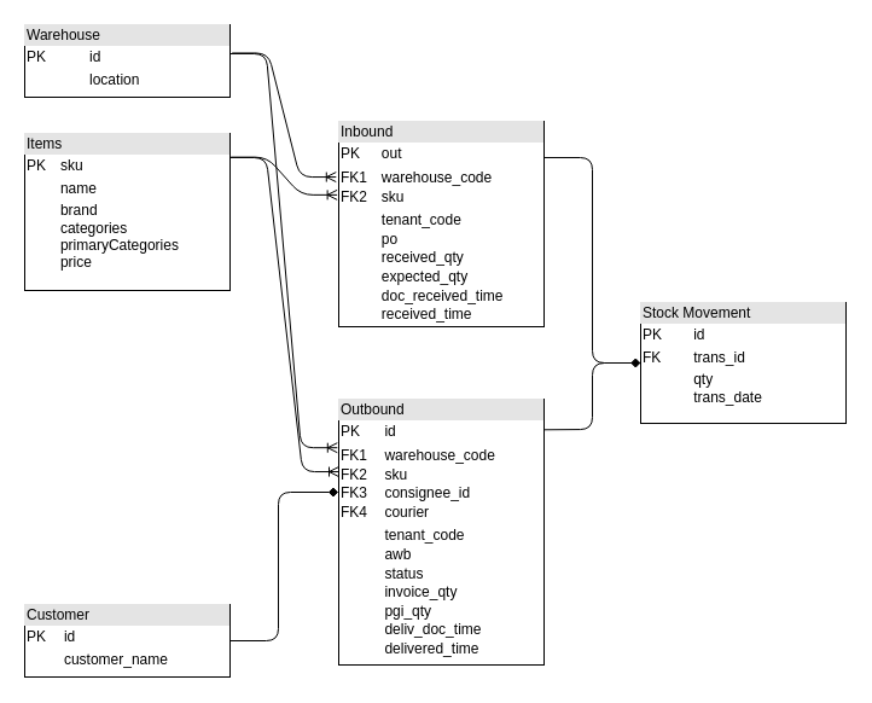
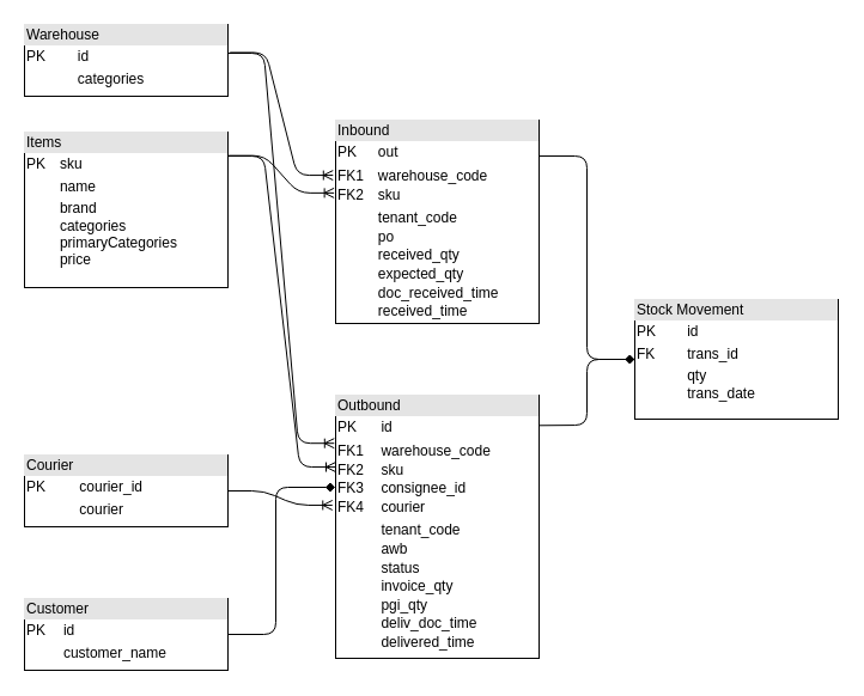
  <mxCell id="0" />
  <mxCell id="1" parent="0" />
  <mxCell id="2" value="&lt;div style=&quot;box-sizing: border-box ; width: 100% ; background: #e4e4e4 ; padding: 2px&quot;&gt;Stock Movement&lt;/div&gt;&lt;table style=&quot;width: 100% ; font-size: 1em&quot; cellpadding=&quot;2&quot; cellspacing=&quot;0&quot;&gt;&lt;tbody&gt;&lt;tr&gt;&lt;td&gt;PK&lt;/td&gt;&lt;td&gt;id&lt;/td&gt;&lt;/tr&gt;&lt;tr&gt;&lt;td&gt;FK&lt;/td&gt;&lt;td&gt;trans_id&lt;/td&gt;&lt;/tr&gt;&lt;tr&gt;&lt;td&gt;&lt;/td&gt;&lt;td&gt;qty&lt;br&gt;trans_date&lt;/td&gt;&lt;/tr&gt;&lt;/tbody&gt;&lt;/table&gt;" style="verticalAlign=top;align=left;overflow=fill;html=1;" vertex="1" parent="1"><mxGeometry x="530" y="250" width="170" height="100" as="geometry" /></mxCell>
  <mxCell id="3" value="&lt;div style=&quot;box-sizing: border-box ; width: 100% ; background: #e4e4e4 ; padding: 2px&quot;&gt;Inbound&lt;/div&gt;&lt;table style=&quot;width: 100% ; font-size: 1em&quot; cellpadding=&quot;2&quot; cellspacing=&quot;0&quot;&gt;&lt;tbody style=&quot;line-height: 130%&quot;&gt;&lt;tr&gt;&lt;td&gt;PK&lt;/td&gt;&lt;td&gt;out&lt;/td&gt;&lt;/tr&gt;&lt;tr&gt;&lt;td&gt;&lt;div&gt;&lt;span style=&quot;font-size: 1em&quot;&gt;FK1&lt;/span&gt;&lt;/div&gt;&lt;div&gt;FK2&lt;/div&gt;&lt;/td&gt;&lt;td&gt;&lt;div&gt;&lt;span style=&quot;font-size: 1em&quot;&gt;warehouse_code&lt;/span&gt;&lt;/div&gt;&lt;div&gt;&lt;span style=&quot;font-size: 1em&quot;&gt;sku&lt;/span&gt;&lt;/div&gt;&lt;/td&gt;&lt;/tr&gt;&lt;tr&gt;&lt;td&gt;&lt;br&gt;&lt;/td&gt;&lt;td&gt;tenant_code&lt;br&gt;po&lt;br&gt;received_qty&lt;br&gt;expected_qty&lt;br&gt;doc_received_time&lt;br&gt;received_time&lt;/td&gt;&lt;/tr&gt;&lt;/tbody&gt;&lt;/table&gt;" style="verticalAlign=top;align=left;overflow=fill;html=1;" vertex="1" parent="1"><mxGeometry x="280" y="100" width="170" height="170" as="geometry" /></mxCell>
  <mxCell id="4" value="&lt;div style=&quot;box-sizing: border-box ; width: 100% ; background: #e4e4e4 ; padding: 2px&quot;&gt;Outbound&lt;/div&gt;&lt;table style=&quot;width: 100% ; font-size: 1em&quot; cellpadding=&quot;2&quot; cellspacing=&quot;0&quot;&gt;&lt;tbody style=&quot;line-height: 130%&quot;&gt;&lt;tr&gt;&lt;td&gt;PK&lt;/td&gt;&lt;td&gt;id&lt;/td&gt;&lt;/tr&gt;&lt;tr&gt;&lt;td&gt;&lt;div&gt;&lt;span style=&quot;font-size: 1em&quot;&gt;FK1&lt;/span&gt;&lt;/div&gt;&lt;div&gt;FK2&lt;/div&gt;&lt;div&gt;FK3&lt;/div&gt;&lt;div&gt;FK4&lt;/div&gt;&lt;/td&gt;&lt;td&gt;&lt;div&gt;&lt;span style=&quot;font-size: 1em&quot;&gt;warehouse_code&lt;/span&gt;&lt;/div&gt;&lt;div&gt;&lt;span style=&quot;font-size: 1em&quot;&gt;sku&lt;/span&gt;&lt;/div&gt;&lt;div&gt;&lt;span style=&quot;font-size: 1em&quot;&gt;consignee_id&lt;/span&gt;&lt;/div&gt;&lt;div&gt;&lt;span style=&quot;font-size: 1em&quot;&gt;courier&lt;/span&gt;&lt;/div&gt;&lt;/td&gt;&lt;/tr&gt;&lt;tr&gt;&lt;td&gt;&lt;br&gt;&lt;/td&gt;&lt;td&gt;tenant_code&lt;br&gt;awb&lt;br&gt;status&lt;br&gt;invoice_qty&lt;br&gt;pgi_qty&lt;br&gt;deliv_doc_time&lt;br&gt;delivered_time&lt;br&gt;&lt;/td&gt;&lt;/tr&gt;&lt;/tbody&gt;&lt;/table&gt;" style="verticalAlign=top;align=left;overflow=fill;html=1;" vertex="1" parent="1"><mxGeometry x="280" y="330" width="170" height="220" as="geometry" /></mxCell>
  <mxCell id="5" value="&lt;div style=&quot;box-sizing: border-box ; width: 100% ; background: #e4e4e4 ; padding: 2px&quot;&gt;Items&lt;/div&gt;&lt;table style=&quot;width: 100% ; font-size: 1em&quot; cellpadding=&quot;2&quot; cellspacing=&quot;0&quot;&gt;&lt;tbody&gt;&lt;tr&gt;&lt;td&gt;PK&lt;/td&gt;&lt;td&gt;sku&lt;/td&gt;&lt;/tr&gt;&lt;tr&gt;&lt;td&gt;&lt;br&gt;&lt;/td&gt;&lt;td&gt;name&lt;/td&gt;&lt;/tr&gt;&lt;tr&gt;&lt;td&gt;&lt;/td&gt;&lt;td&gt;brand&lt;br&gt;categories&lt;br&gt;primaryCategories&lt;br&gt;price&lt;/td&gt;&lt;/tr&gt;&lt;/tbody&gt;&lt;/table&gt;" style="verticalAlign=top;align=left;overflow=fill;html=1;" vertex="1" parent="1"><mxGeometry x="20" y="110" width="170" height="130" as="geometry" /></mxCell>
- <mxCell id="6" value="&lt;div style=&quot;box-sizing: border-box ; width: 100% ; background: #e4e4e4 ; padding: 2px&quot;&gt;Warehouse&lt;/div&gt;&lt;table style=&quot;width: 100% ; font-size: 1em&quot; cellpadding=&quot;2&quot; cellspacing=&quot;0&quot;&gt;&lt;tbody&gt;&lt;tr&gt;&lt;td&gt;PK&lt;/td&gt;&lt;td&gt;id&lt;/td&gt;&lt;/tr&gt;&lt;tr&gt;&lt;td&gt;&lt;br&gt;&lt;/td&gt;&lt;td&gt;location&lt;/td&gt;&lt;/tr&gt;&lt;tr&gt;&lt;td&gt;&lt;/td&gt;&lt;td&gt;&lt;br&gt;&lt;/td&gt;&lt;/tr&gt;&lt;/tbody&gt;&lt;/table&gt;" style="verticalAlign=top;align=left;overflow=fill;html=1;" vertex="1" parent="1"><mxGeometry x="20" y="20" width="170" height="60" as="geometry" /></mxCell>
+ <mxCell id="6" value="&lt;div style=&quot;box-sizing: border-box ; width: 100% ; background: #e4e4e4 ; padding: 2px&quot;&gt;Warehouse&lt;/div&gt;&lt;table style=&quot;width: 100% ; font-size: 1em&quot; cellpadding=&quot;2&quot; cellspacing=&quot;0&quot;&gt;&lt;tbody&gt;&lt;tr&gt;&lt;td&gt;PK&lt;/td&gt;&lt;td&gt;id&lt;/td&gt;&lt;/tr&gt;&lt;tr&gt;&lt;td&gt;&lt;br&gt;&lt;/td&gt;&lt;td&gt;categories&lt;/td&gt;&lt;/tr&gt;&lt;tr&gt;&lt;td&gt;&lt;/td&gt;&lt;td&gt;&lt;br&gt;&lt;/td&gt;&lt;/tr&gt;&lt;/tbody&gt;&lt;/table&gt;" style="verticalAlign=top;align=left;overflow=fill;html=1;" vertex="1" parent="1"><mxGeometry x="20" y="20" width="170" height="60" as="geometry" /></mxCell>
  <mxCell id="7" value="&lt;div style=&quot;box-sizing: border-box ; width: 100% ; background: #e4e4e4 ; padding: 2px&quot;&gt;Customer&lt;/div&gt;&lt;table style=&quot;width: 100% ; font-size: 1em&quot; cellpadding=&quot;2&quot; cellspacing=&quot;0&quot;&gt;&lt;tbody&gt;&lt;tr&gt;&lt;td&gt;PK&lt;/td&gt;&lt;td&gt;id&lt;/td&gt;&lt;/tr&gt;&lt;tr&gt;&lt;td&gt;&lt;br&gt;&lt;/td&gt;&lt;td&gt;customer_name&lt;/td&gt;&lt;/tr&gt;&lt;tr&gt;&lt;td&gt;&lt;/td&gt;&lt;td&gt;&lt;br&gt;&lt;/td&gt;&lt;/tr&gt;&lt;/tbody&gt;&lt;/table&gt;" style="verticalAlign=top;align=left;overflow=fill;html=1;" vertex="1" parent="1"><mxGeometry x="20" y="500" width="170" height="60" as="geometry" /></mxCell>
+ <mxCell id="8" value="&lt;div style=&quot;box-sizing: border-box ; width: 100% ; background: #e4e4e4 ; padding: 2px&quot;&gt;Courier&lt;/div&gt;&lt;table style=&quot;width: 100% ; font-size: 1em&quot; cellpadding=&quot;2&quot; cellspacing=&quot;0&quot;&gt;&lt;tbody&gt;&lt;tr&gt;&lt;td&gt;PK&lt;/td&gt;&lt;td&gt;courier_id&lt;/td&gt;&lt;/tr&gt;&lt;tr&gt;&lt;td&gt;&lt;br&gt;&lt;/td&gt;&lt;td&gt;courier&lt;/td&gt;&lt;/tr&gt;&lt;tr&gt;&lt;td&gt;&lt;/td&gt;&lt;td&gt;&lt;br&gt;&lt;/td&gt;&lt;/tr&gt;&lt;/tbody&gt;&lt;/table&gt;" style="verticalAlign=top;align=left;overflow=fill;html=1;" vertex="1" parent="1"><mxGeometry x="20" y="380" width="170" height="60" as="geometry" /></mxCell>
  <mxCell id="9" value="" style="endArrow=none;html=1;exitX=0;exitY=0.5;exitDx=0;exitDy=0;" edge="1" parent="1" source="2"><mxGeometry width="50" height="50" relative="1" as="geometry"><mxPoint x="530" y="295" as="sourcePoint" /><mxPoint x="450" y="130" as="targetPoint" /><Array as="points"><mxPoint x="490" y="300" /><mxPoint x="490" y="130" /></Array></mxGeometry></mxCell>
  <mxCell id="10" value="" style="endArrow=diamond;html=1;exitX=0.998;exitY=0.115;exitDx=0;exitDy=0;entryX=0;entryY=0.5;entryDx=0;entryDy=0;exitPerimeter=0;" edge="1" parent="1" source="4" target="2"><mxGeometry width="50" height="50" relative="1" as="geometry"><mxPoint x="670" y="550" as="sourcePoint" /><mxPoint x="590" y="380" as="targetPoint" /><Array as="points"><mxPoint x="490" y="355" /><mxPoint x="490" y="300" /></Array></mxGeometry></mxCell>
  <mxCell id="11" value="" style="edgeStyle=entityRelationEdgeStyle;fontSize=12;html=1;endArrow=ERoneToMany;entryX=-0.008;entryY=0.358;entryDx=0;entryDy=0;entryPerimeter=0;exitX=1.004;exitY=0.151;exitDx=0;exitDy=0;exitPerimeter=0;" edge="1" parent="1" source="5" target="3"><mxGeometry width="100" height="100" relative="1" as="geometry"><mxPoint x="200" y="130" as="sourcePoint" /><mxPoint x="270" y="160" as="targetPoint" /></mxGeometry></mxCell>
  <mxCell id="12" value="" style="edgeStyle=entityRelationEdgeStyle;fontSize=12;html=1;endArrow=ERoneToMany;entryX=0;entryY=0.273;entryDx=0;entryDy=0;entryPerimeter=0;" edge="1" parent="1" target="4"><mxGeometry width="100" height="100" relative="1" as="geometry"><mxPoint x="190" y="130" as="sourcePoint" /><mxPoint x="260" y="380" as="targetPoint" /></mxGeometry></mxCell>
  <mxCell id="13" value="" style="edgeStyle=entityRelationEdgeStyle;fontSize=12;html=1;endArrow=ERoneToMany;entryX=-0.007;entryY=0.21;entryDx=0;entryDy=0;entryPerimeter=0;" edge="1" parent="1"><mxGeometry width="100" height="100" relative="1" as="geometry"><mxPoint x="190" y="44" as="sourcePoint" /><mxPoint x="278.81" y="370.2" as="targetPoint" /></mxGeometry></mxCell>
  <mxCell id="14" value="" style="edgeStyle=entityRelationEdgeStyle;fontSize=12;html=1;endArrow=ERoneToMany;entryX=-0.013;entryY=0.271;entryDx=0;entryDy=0;entryPerimeter=0;exitX=1.01;exitY=0.391;exitDx=0;exitDy=0;exitPerimeter=0;" edge="1" parent="1" source="6" target="3"><mxGeometry width="100" height="100" relative="1" as="geometry"><mxPoint x="190" y="200" as="sourcePoint" /><mxPoint x="280" y="290" as="targetPoint" /></mxGeometry></mxCell>
+ <mxCell id="15" value="" style="edgeStyle=entityRelationEdgeStyle;fontSize=12;html=1;endArrow=ERoneToMany;exitX=1;exitY=0.5;exitDx=0;exitDy=0;entryX=-0.016;entryY=0.418;entryDx=0;entryDy=0;entryPerimeter=0;" edge="1" parent="1" source="8" target="4"><mxGeometry width="100" height="100" relative="1" as="geometry"><mxPoint x="210" y="440" as="sourcePoint" /><mxPoint x="300" y="530" as="targetPoint" /></mxGeometry></mxCell>
  <mxCell id="16" value="" style="endArrow=diamond;html=1;exitX=1;exitY=0.5;exitDx=0;exitDy=0;entryX=-0.002;entryY=0.35;entryDx=0;entryDy=0;entryPerimeter=0;" edge="1" parent="1" source="7" target="4"><mxGeometry width="50" height="50" relative="1" as="geometry"><mxPoint x="199.66" y="535.3" as="sourcePoint" /><mxPoint x="280" y="480" as="targetPoint" /><Array as="points"><mxPoint x="230" y="530" /><mxPoint x="230" y="407" /></Array></mxGeometry></mxCell>
